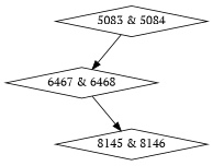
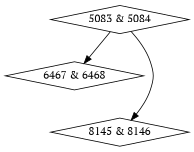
  digraph {
    fontname="PT Serif"
    node [fontname="PT Serif" shape=diamond]
    edge [fontname="PT Serif"]
    n1 [label="5083 & 5084"]
    n2 [label="6467 & 6468"]
    n3 [label="8145 & 8146"]
    n1 -> n2
-   n2 -> n3
+   n1 -> n3
  }
